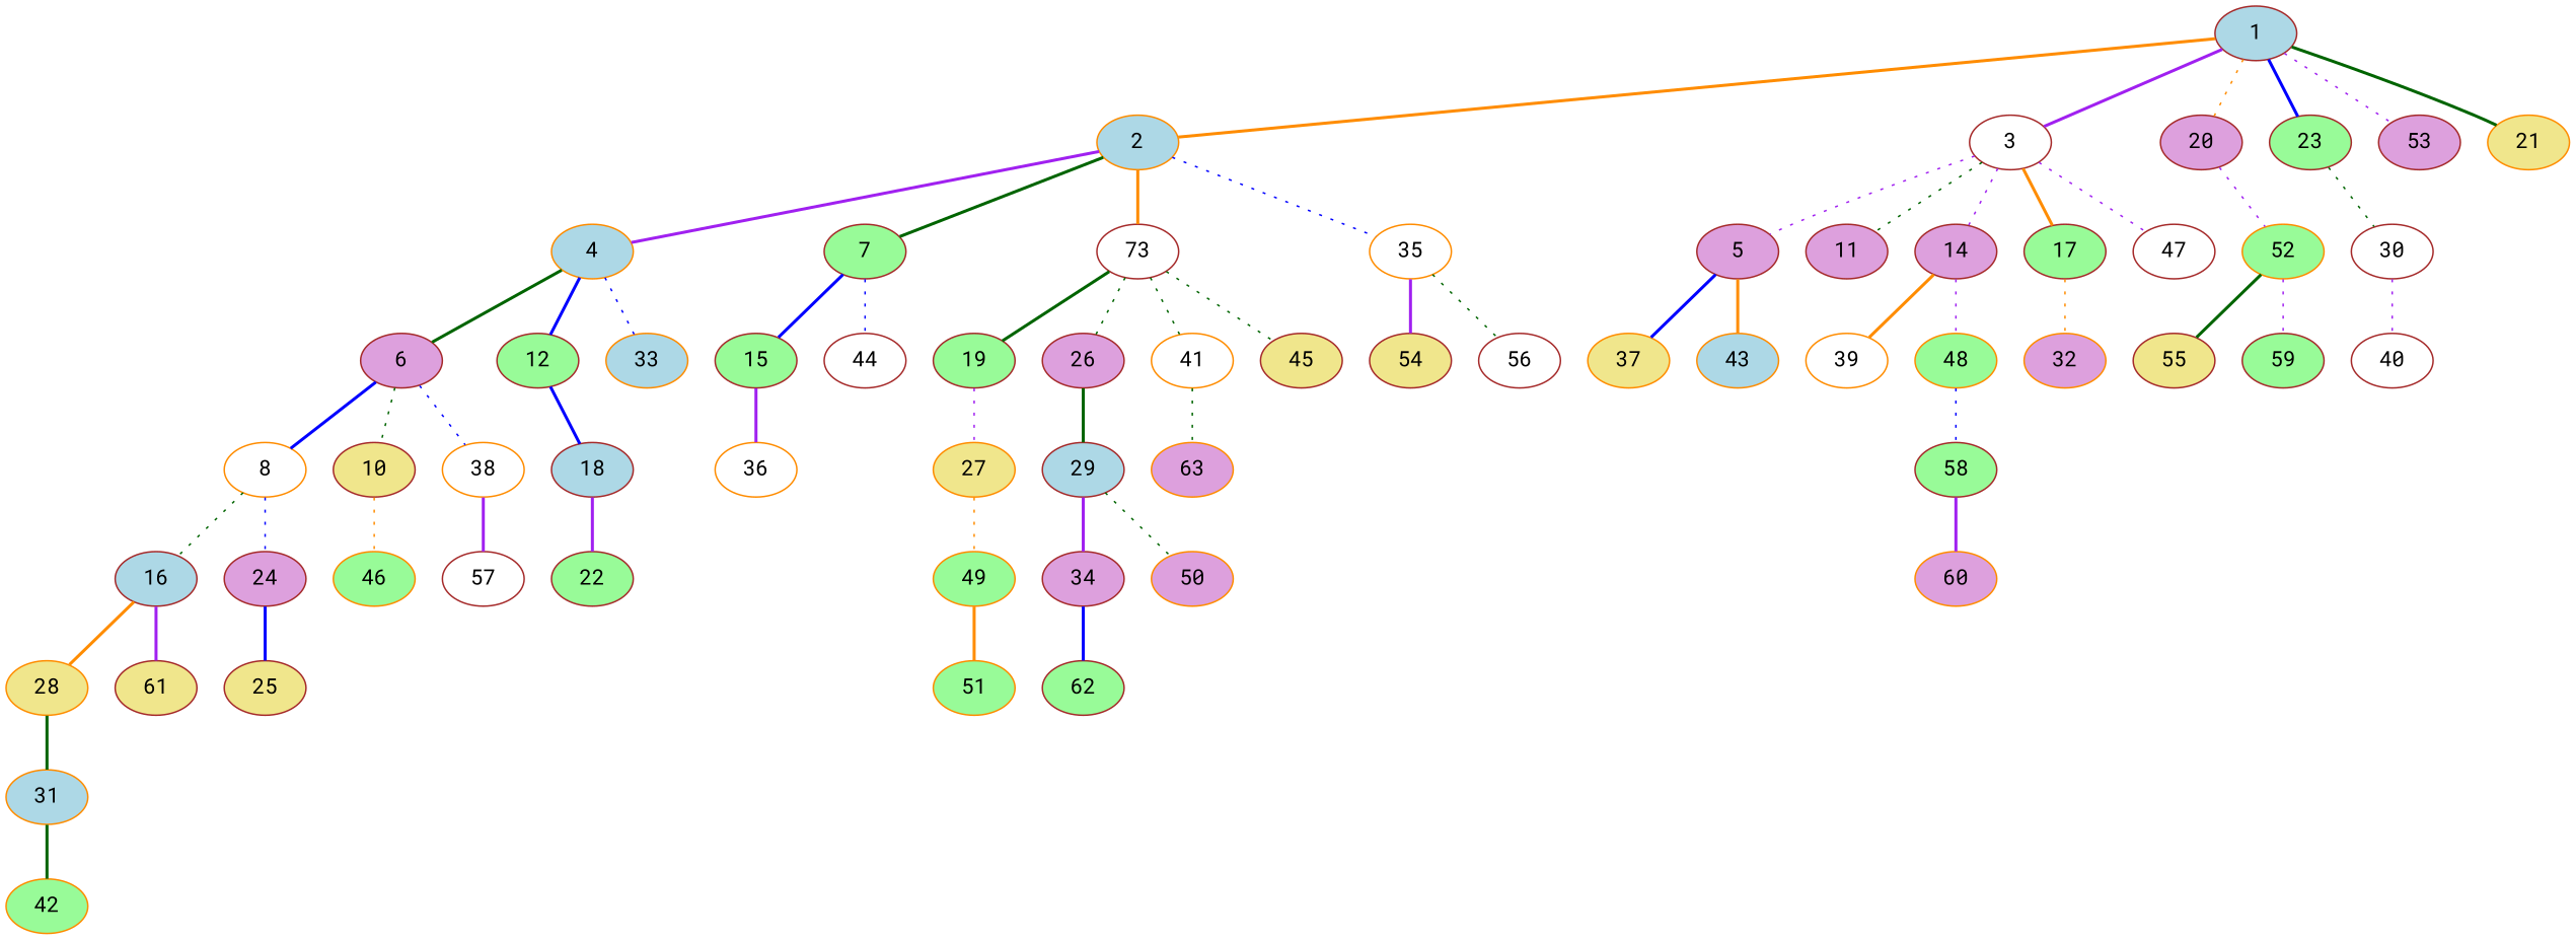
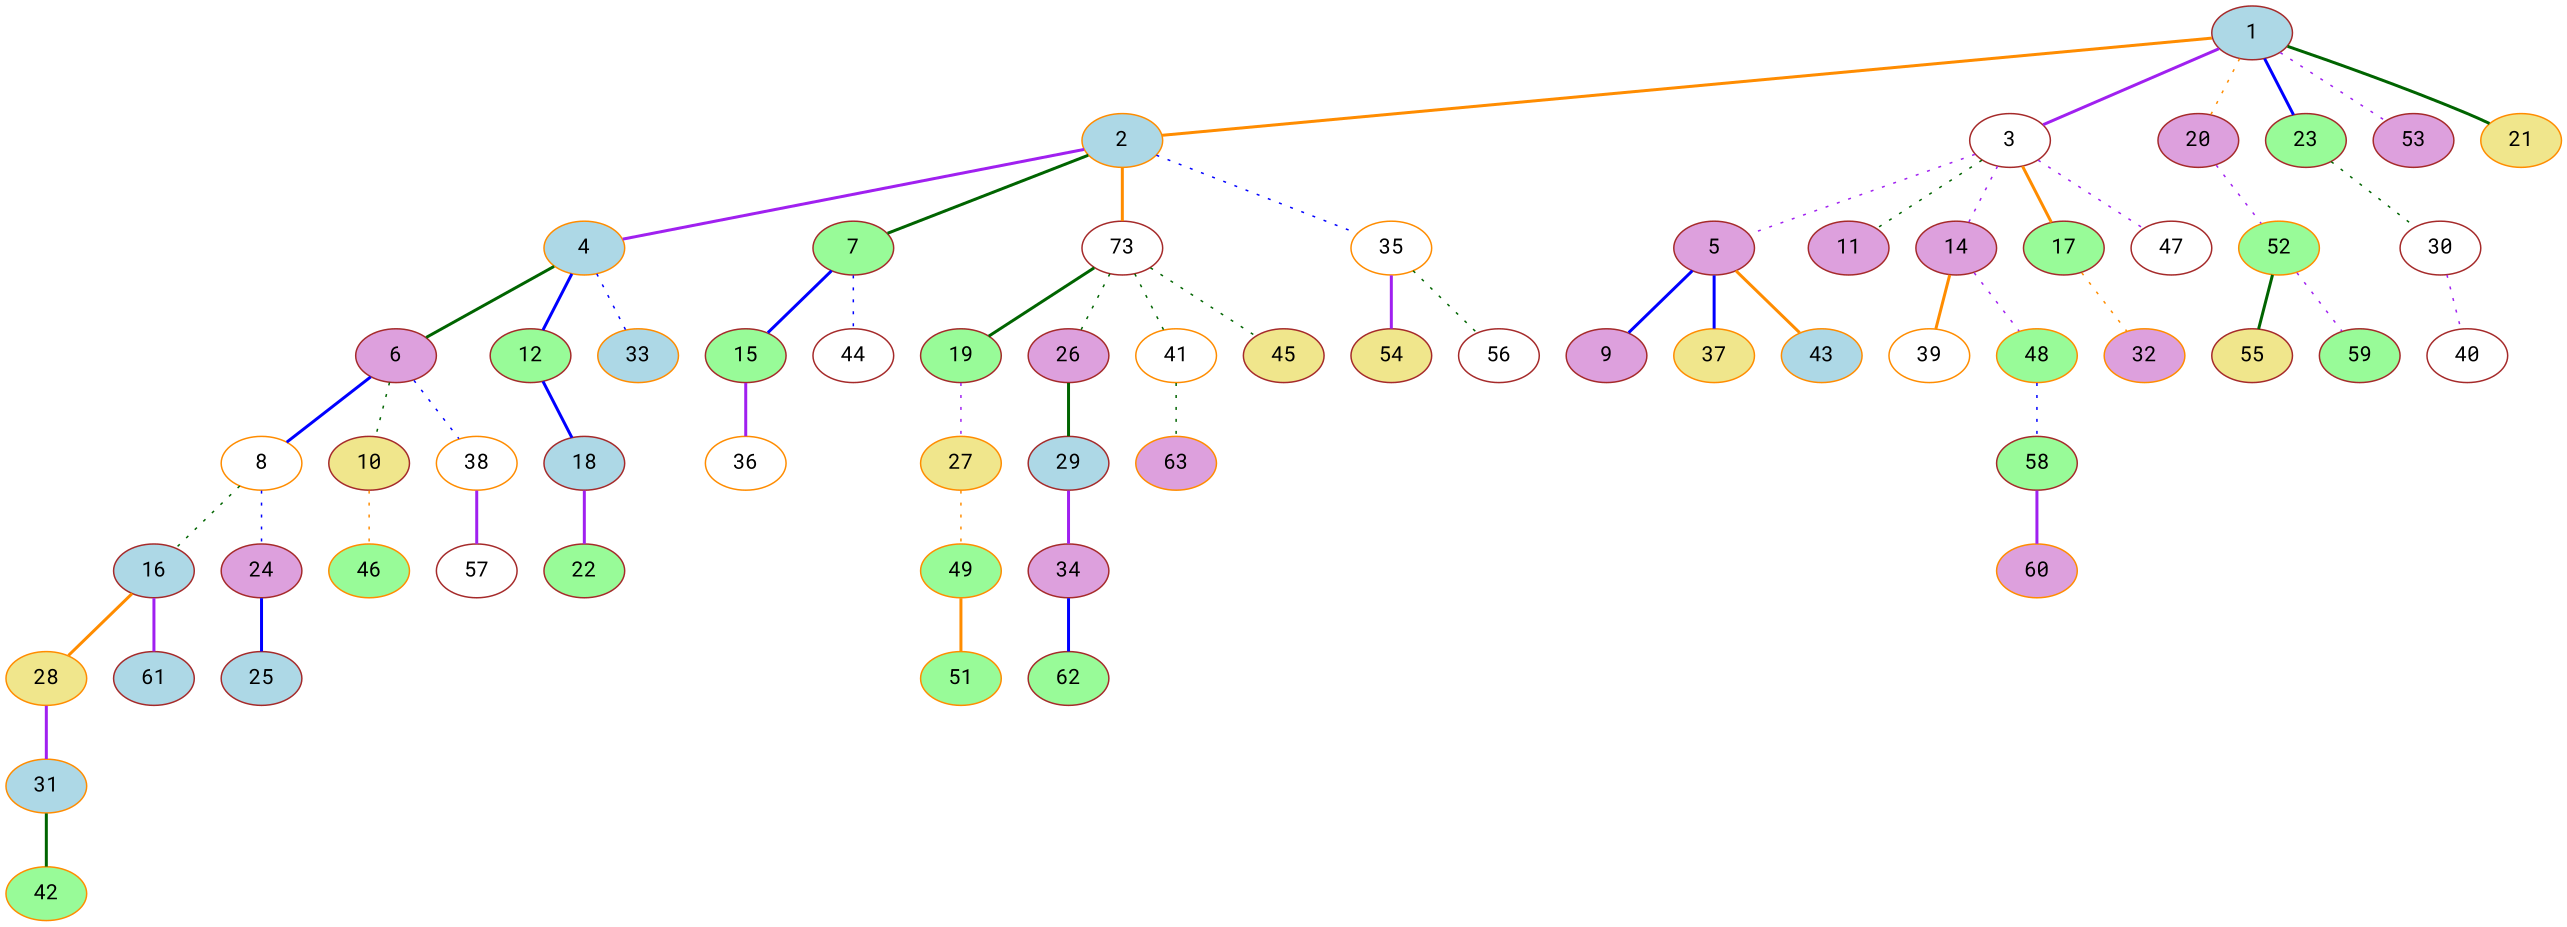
  graph {
    fontname="Roboto Mono"
    node [color=brown fillcolor=palegreen fontname="Roboto Mono" style=filled]
    edge [color=purple fontname="Roboto Mono" style=bold]
    1 [fillcolor=lightblue]
    2 [color=darkorange fillcolor=lightblue]
    3 [fillcolor=white]
    20 [fillcolor=plum]
    23
    53 [fillcolor=plum]
    21 [color=darkorange fillcolor=khaki]
    4 [color=darkorange fillcolor=lightblue]
    7
    n10 [fillcolor=white label=73]
    35 [color=darkorange fillcolor=white]
    5 [fillcolor=plum]
    11 [fillcolor=plum]
    14 [fillcolor=plum]
    17
    47 [fillcolor=white]
    52 [color=darkorange]
    30 [fillcolor=white]
    6 [fillcolor=plum]
    12
    33 [color=darkorange fillcolor=lightblue]
    15
    44 [fillcolor=white]
    19
    26 [fillcolor=plum]
    41 [color=darkorange fillcolor=white]
    45 [fillcolor=khaki]
    54 [fillcolor=khaki]
    56 [fillcolor=white]
+   9 [fillcolor=plum]
    37 [color=darkorange fillcolor=khaki]
    43 [color=darkorange fillcolor=lightblue]
    39 [color=darkorange fillcolor=white]
    48 [color=darkorange]
    32 [color=darkorange fillcolor=plum]
    8 [color=darkorange fillcolor=white]
    10 [fillcolor=khaki]
    38 [color=darkorange fillcolor=white]
    18 [fillcolor=lightblue]
    16 [fillcolor=lightblue]
    24 [fillcolor=plum]
    46 [color=darkorange]
    57 [fillcolor=white]
    36 [color=darkorange fillcolor=white]
    28 [color=darkorange fillcolor=khaki]
-   61 [fillcolor=khaki]
-   25 [fillcolor=khaki]
+   61 [fillcolor=lightblue]
+   25 [fillcolor=lightblue]
    22
    27 [color=darkorange fillcolor=khaki]
    29 [fillcolor=lightblue]
    63 [color=darkorange fillcolor=plum]
    58
    31 [color=darkorange fillcolor=lightblue]
    49 [color=darkorange]
    55 [fillcolor=khaki]
    59
    40 [fillcolor=white]
    34 [fillcolor=plum]
-   50 [color=darkorange fillcolor=plum]
    51 [color=darkorange]
    42 [color=darkorange]
    62
    60 [color=darkorange fillcolor=plum]
    1 -- 2 [color=darkorange]
    1 -- 3
    1 -- 20 [color=darkorange style=dotted]
    1 -- 23 [color=blue]
    1 -- 53 [style=dotted]
    1 -- 21 [color=darkgreen]
    2 -- 4
    2 -- 7 [color=darkgreen]
    2 -- n10 [color=darkorange]
    2 -- 35 [color=blue style=dotted]
    3 -- 5 [style=dotted]
    3 -- 11 [color=darkgreen style=dotted]
    3 -- 14 [style=dotted]
    3 -- 17 [color=darkorange]
    3 -- 47 [style=dotted]
    20 -- 52 [style=dotted]
    23 -- 30 [color=darkgreen style=dotted]
    4 -- 6 [color=darkgreen]
    4 -- 12 [color=blue]
    4 -- 33 [color=blue style=dotted]
    7 -- 15 [color=blue]
    7 -- 44 [color=blue style=dotted]
    n10 -- 19 [color=darkgreen]
    n10 -- 26 [color=darkgreen style=dotted]
    n10 -- 41 [color=darkgreen style=dotted]
    n10 -- 45 [color=darkgreen style=dotted]
    35 -- 54
    35 -- 56 [color=darkgreen style=dotted]
+   5 -- 9 [color=blue]
    5 -- 37 [color=blue]
    5 -- 43 [color=darkorange]
    14 -- 39 [color=darkorange]
    14 -- 48 [style=dotted]
    17 -- 32 [color=darkorange style=dotted]
    52 -- 55 [color=darkgreen]
    52 -- 59 [style=dotted]
    30 -- 40 [style=dotted]
    6 -- 8 [color=blue]
    6 -- 10 [color=darkgreen style=dotted]
    6 -- 38 [color=blue style=dotted]
    12 -- 18 [color=blue]
    15 -- 36
    19 -- 27 [style=dotted]
    26 -- 29 [color=darkgreen]
    41 -- 63 [color=darkgreen style=dotted]
    48 -- 58 [color=blue style=dotted]
    8 -- 16 [color=darkgreen style=dotted]
    8 -- 24 [color=blue style=dotted]
    10 -- 46 [color=darkorange style=dotted]
    38 -- 57
    18 -- 22
    16 -- 28 [color=darkorange]
    16 -- 61
    24 -- 25 [color=blue]
-   28 -- 31 [color=darkgreen]
+   28 -- 31
    27 -- 49 [color=darkorange style=dotted]
    29 -- 34
-   29 -- 50 [color=darkgreen style=dotted]
    58 -- 60
    31 -- 42 [color=darkgreen]
    49 -- 51 [color=darkorange]
    34 -- 62 [color=blue]
  }
